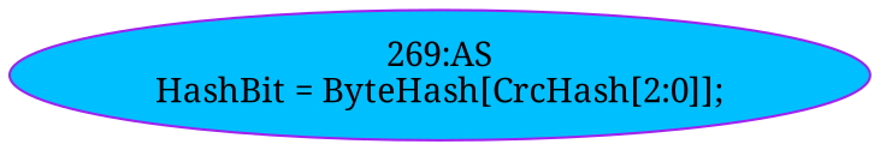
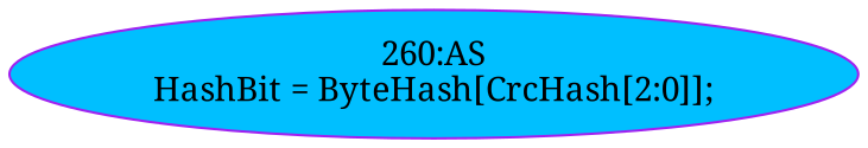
  strict digraph {
    fontname="Noto Serif"
-   n1 [ast="<pyverilog.vparser.ast.Assign object at 0x7f2c21be9f10>" def_var="['HashBit']" fillcolor=deepskyblue label="269:AS\nHashBit = ByteHash[CrcHash[2:0]];" statements="[]" style=filled typ=Assign use_var="['ByteHash', 'CrcHash']" color=purple fontname="Noto Serif"]
+   n1 [ast="<pyverilog.vparser.ast.Assign object at 0x7f2c21be9f10>" def_var="['HashBit']" fillcolor=deepskyblue label="260:AS\nHashBit = ByteHash[CrcHash[2:0]];" statements="[]" style=filled typ=Assign use_var="['ByteHash', 'CrcHash']" color=purple fontname="Noto Serif"]
  }
